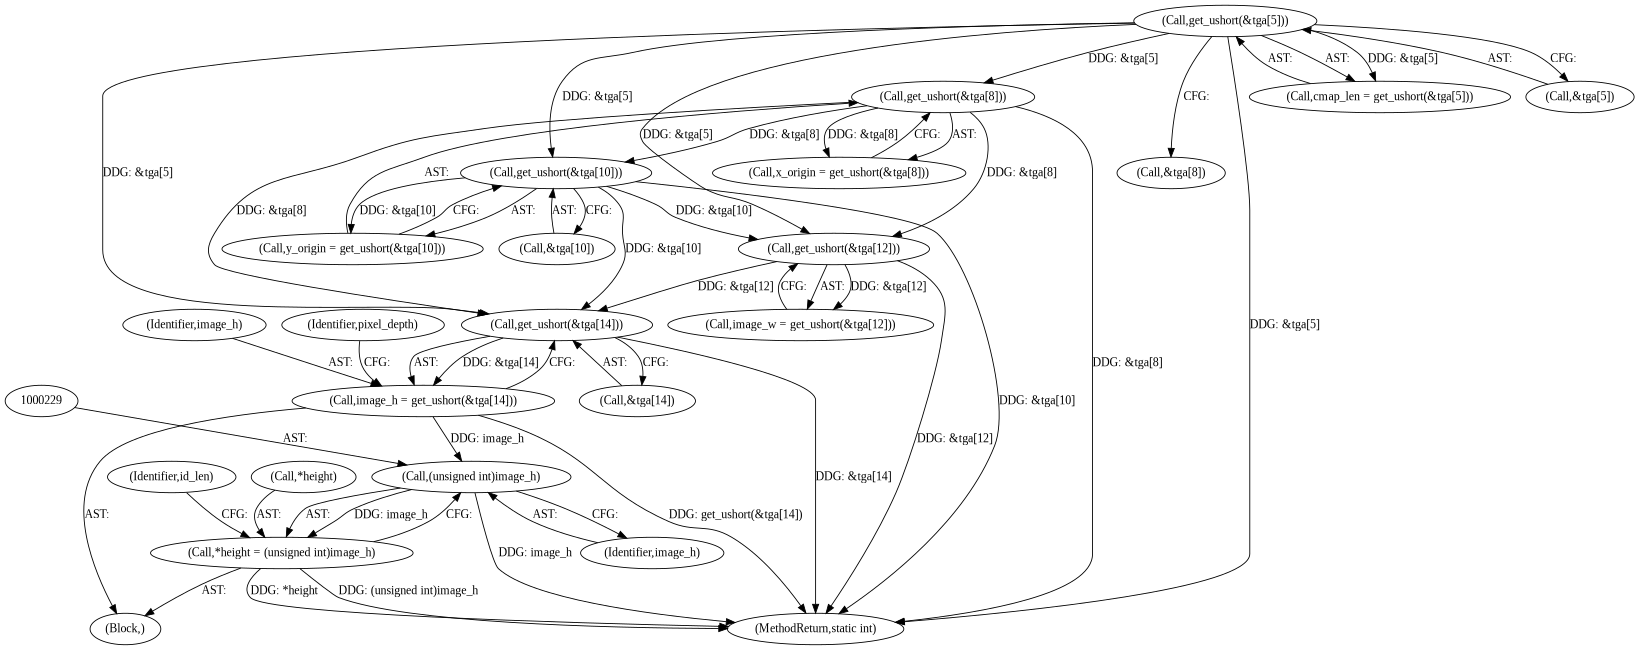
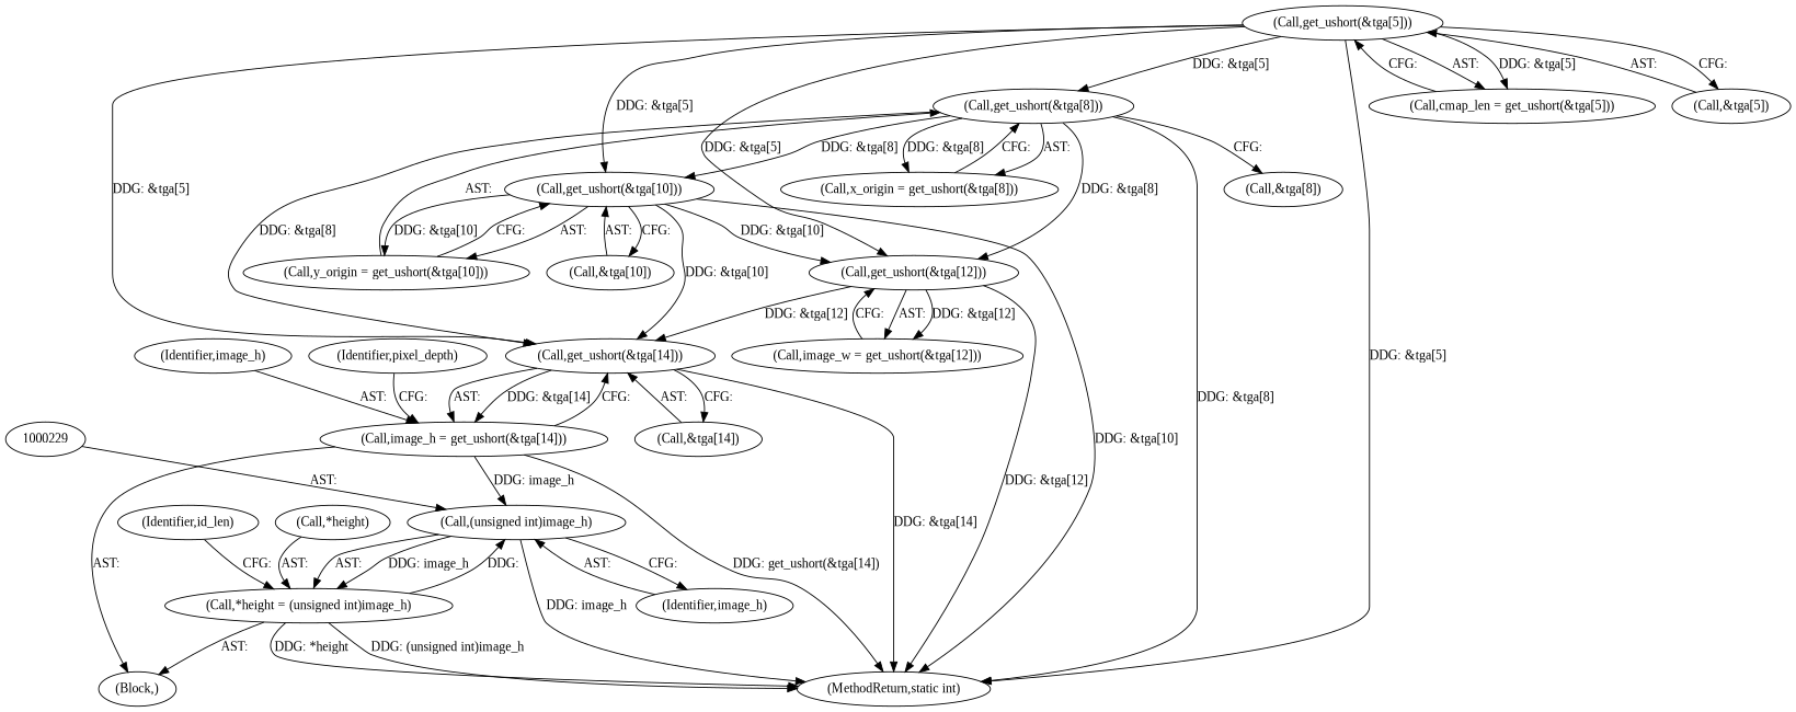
  digraph {
    fontname="Liberation Serif"
    node [fontname="Liberation Serif"]
    edge [fontname="Liberation Serif"]
    n1 [label="(Call,get_ushort(&tga[14]))"]
    n2 [label="(Call,image_h = get_ushort(&tga[14]))"]
    n3 [label="(Call,&tga[14])"]
    n4 [label="(MethodReturn,static int)"]
    n5 [label="(Call,(unsigned int)image_h)"]
    n6 [label="(Block,)"]
    n7 [label="(Call,get_ushort(&tga[8]))"]
    n8 [label="(Call,get_ushort(&tga[10]))"]
    n9 [label="(Call,get_ushort(&tga[12]))"]
    n10 [label="(Call,&tga[8])"]
    n11 [label="(Call,x_origin = get_ushort(&tga[8]))"]
    n12 [label="(Call,&tga[10])"]
    n13 [label="(Call,y_origin = get_ushort(&tga[10]))"]
    n14 [label="(Call,image_w = get_ushort(&tga[12]))"]
    n15 [label="(Call,get_ushort(&tga[5]))"]
    n16 [label="(Call,cmap_len = get_ushort(&tga[5]))"]
    n17 [label="(Call,&tga[5])"]
    n18 [label="(Call,*height = (unsigned int)image_h)"]
    n19 [label="(Identifier,image_h)"]
    n20 [label="(Identifier,pixel_depth)"]
    n21 [label="(Identifier,id_len)"]
    n22 [label="(Identifier,image_h)"]
    n23 [label="(Call,*height)"]
    1000229
    n1 -> n2 [label="AST: "]
    n1 -> n2 [label="DDG: &tga[14]"]
    n1 -> n3 [label="CFG: "]
    n1 -> n4 [label="DDG: &tga[14]"]
    n2 -> n1 [label="CFG: "]
    n2 -> n4 [label="DDG: get_ushort(&tga[14])"]
    n2 -> n5 [label="DDG: image_h"]
    n2 -> n6 [label="AST: "]
    n3 -> n1 [label="AST: "]
    n5 -> n4 [label="DDG: image_h"]
    n5 -> n18 [label="AST: "]
    n5 -> n18 [label="DDG: image_h"]
    n5 -> n19 [label="CFG: "]
    n7 -> n1 [label="DDG: &tga[8]"]
    n7 -> n4 [label="DDG: &tga[8]"]
    n7 -> n8 [label="DDG: &tga[8]"]
    n7 -> n9 [label="DDG: &tga[8]"]
-   n15 -> n10 [label="CFG: "]
+   n7 -> n10 [label="CFG: "]
    n7 -> n11 [label="AST: "]
    n7 -> n11 [label="DDG: &tga[8]"]
    n8 -> n1 [label="DDG: &tga[10]"]
    n8 -> n4 [label="DDG: &tga[10]"]
    n8 -> n9 [label="DDG: &tga[10]"]
    n8 -> n12 [label="CFG: "]
    n8 -> n13 [label="AST: "]
    n8 -> n13 [label="DDG: &tga[10]"]
    n9 -> n1 [label="DDG: &tga[12]"]
    n9 -> n4 [label="DDG: &tga[12]"]
    n9 -> n14 [label="AST: "]
    n9 -> n14 [label="DDG: &tga[12]"]
    n11 -> n7 [label="CFG: "]
    n12 -> n8 [label="AST: "]
    n13 -> n7 [label="AST: "]
    n13 -> n8 [label="CFG: "]
    n14 -> n9 [label="CFG: "]
    n15 -> n1 [label="DDG: &tga[5]"]
    n15 -> n4 [label="DDG: &tga[5]"]
    n15 -> n7 [label="DDG: &tga[5]"]
    n15 -> n8 [label="DDG: &tga[5]"]
    n15 -> n9 [label="DDG: &tga[5]"]
    n15 -> n16 [label="AST: "]
    n15 -> n16 [label="DDG: &tga[5]"]
    n15 -> n17 [label="CFG: "]
-   n16 -> n15 [label="AST: "]
+   n16 -> n15 [label="CFG: "]
    n17 -> n15 [label="AST: "]
    n18 -> n4 [label="DDG: *height"]
    n18 -> n4 [label="DDG: (unsigned int)image_h"]
-   n18 -> n5 [label="CFG: "]
+   n18 -> n5 [label="DDG: "]
    n18 -> n6 [label="AST: "]
    n19 -> n5 [label="AST: "]
    n20 -> n2 [label="CFG: "]
    n21 -> n18 [label="CFG: "]
    n22 -> n2 [label="AST: "]
    n23 -> n18 [label="AST: "]
    1000229 -> n5 [label="AST: "]
  }
